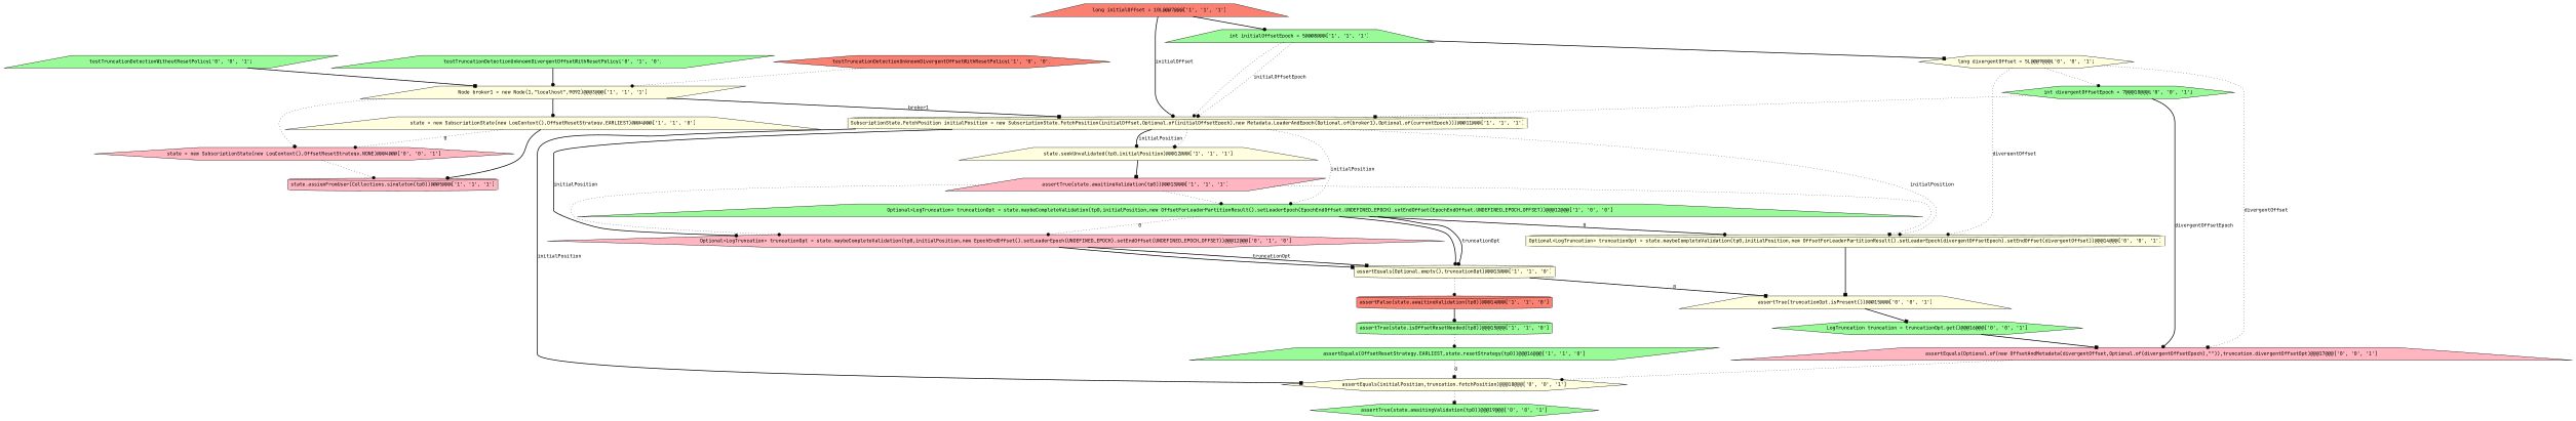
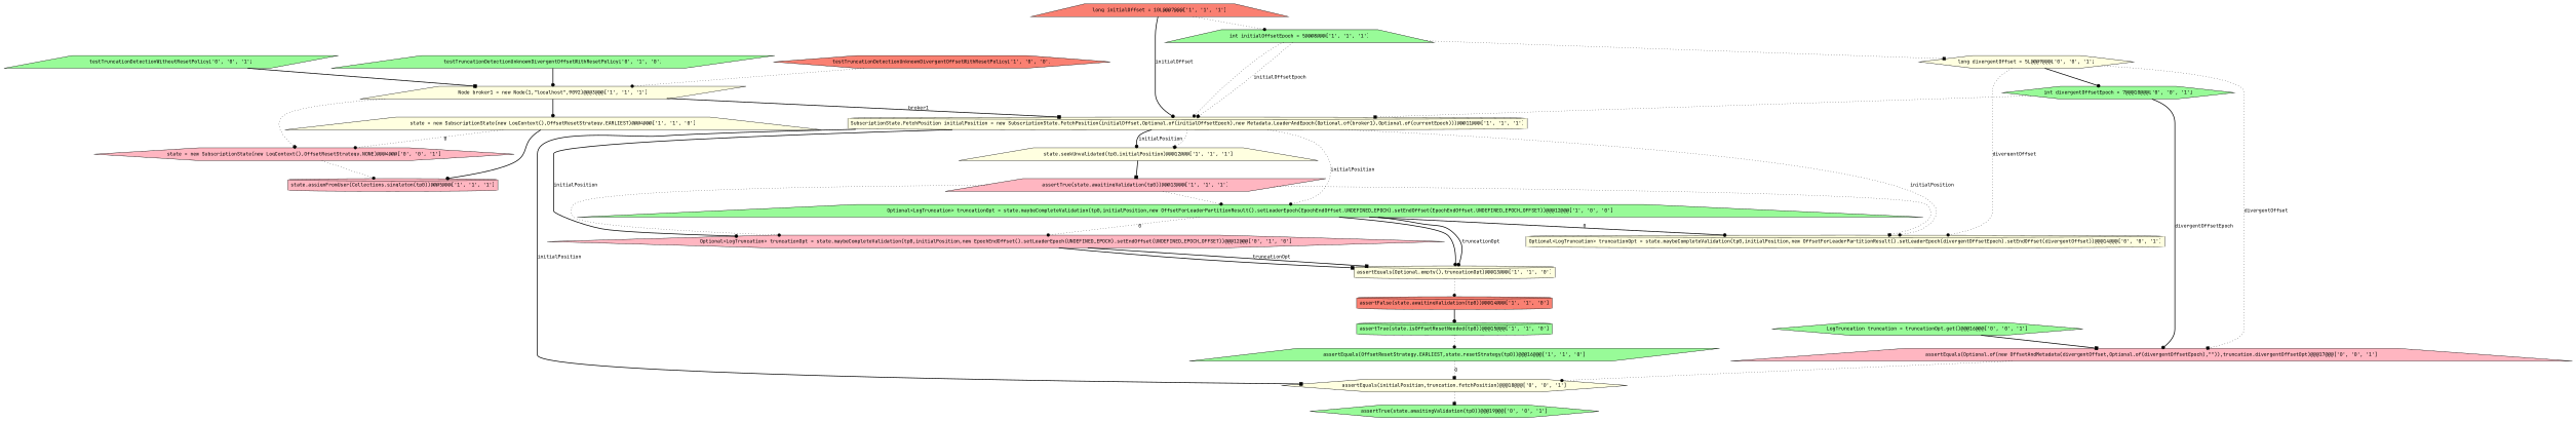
  digraph {
    fontname="JetBrains Mono"
    node [fillcolor=palegreen fontname="JetBrains Mono" shape=hexagon style=filled]
    edge [arrowhead=dot fontname="JetBrains Mono" style=bold]
    n1 [label="assertTrue(state.awaitingValidation(tp0))@@@19@@@['0', '0', '1']"]
-   n2 [fillcolor=lightyellow label="assertTrue(truncationOpt.isPresent())@@@15@@@['0', '0', '1']" shape=trapezium]
    n3 [label="LogTruncation truncation = truncationOpt.get()@@@16@@@['0', '0', '1']"]
    n4 [fillcolor=lightpink label="assertEquals(Optional.of(new OffsetAndMetadata(divergentOffset,Optional.of(divergentOffsetEpoch),\"\")),truncation.divergentOffsetOpt)@@@17@@@['0', '0', '1']" shape=trapezium]
    n5 [fillcolor=lightpink label="assertTrue(state.awaitingValidation(tp0))@@@13@@@['1', '1', '1']" shape=parallelogram]
    n6 [fillcolor=lightpink label="Optional<LogTruncation> truncationOpt = state.maybeCompleteValidation(tp0,initialPosition,new EpochEndOffset().setLeaderEpoch(UNDEFINED_EPOCH).setEndOffset(UNDEFINED_EPOCH_OFFSET))@@@12@@@['0', '1', '0']"]
    n7 [label="Optional<LogTruncation> truncationOpt = state.maybeCompleteValidation(tp0,initialPosition,new OffsetForLeaderPartitionResult().setLeaderEpoch(EpochEndOffset.UNDEFINED_EPOCH).setEndOffset(EpochEndOffset.UNDEFINED_EPOCH_OFFSET))@@@12@@@['1', '0', '0']" shape=trapezium]
    n8 [fillcolor=lightyellow label="Optional<LogTruncation> truncationOpt = state.maybeCompleteValidation(tp0,initialPosition,new OffsetForLeaderPartitionResult().setLeaderEpoch(divergentOffsetEpoch).setEndOffset(divergentOffset))@@@14@@@['0', '0', '1']" shape=cylinder]
    n9 [fillcolor=lightyellow label="assertEquals(Optional.empty(),truncationOpt)@@@13@@@['1', '1', '0']" shape=cylinder]
    n10 [label="assertTrue(state.isOffsetResetNeeded(tp0))@@@15@@@['1', '1', '0']" shape=cylinder]
    n11 [label="assertEquals(OffsetResetStrategy.EARLIEST,state.resetStrategy(tp0))@@@16@@@['1', '1', '0']" shape=parallelogram]
    n12 [fillcolor=lightyellow label="assertEquals(initialPosition,truncation.fetchPosition)@@@18@@@['0', '0', '1']"]
    n13 [label="testTruncationDetectionWithoutResetPolicy['0', '0', '1']" shape=parallelogram]
    n14 [fillcolor=lightyellow label="Node broker1 = new Node(1,\"localhost\",9092)@@@3@@@['1', '1', '1']" shape=parallelogram]
    n15 [fillcolor=lightyellow label="SubscriptionState.FetchPosition initialPosition = new SubscriptionState.FetchPosition(initialOffset,Optional.of(initialOffsetEpoch),new Metadata.LeaderAndEpoch(Optional.of(broker1),Optional.of(currentEpoch)))@@@11@@@['1', '1', '1']" shape=cylinder]
    n16 [fillcolor=lightpink label="state = new SubscriptionState(new LogContext(),OffsetResetStrategy.NONE)@@@4@@@['0', '0', '1']"]
    n17 [fillcolor=lightyellow label="state = new SubscriptionState(new LogContext(),OffsetResetStrategy.EARLIEST)@@@4@@@['1', '1', '0']" shape=trapezium]
    n18 [fillcolor=salmon label="assertFalse(state.awaitingValidation(tp0))@@@14@@@['1', '1', '0']" shape=cylinder]
    n19 [fillcolor=lightyellow label="state.seekUnvalidated(tp0,initialPosition)@@@12@@@['1', '1', '1']" shape=trapezium]
    n20 [fillcolor=lightpink label="state.assignFromUser(Collections.singleton(tp0))@@@5@@@['1', '1', '1']" shape=cylinder]
    n21 [fillcolor=lightyellow label="long divergentOffset = 5L@@@9@@@['0', '0', '1']"]
    n22 [label="int divergentOffsetEpoch = 7@@@10@@@['0', '0', '1']"]
    n23 [label="testTruncationDetectionUnknownDivergentOffsetWithResetPolicy['0', '1', '0']" shape=parallelogram]
    n24 [label="int initialOffsetEpoch = 5@@@8@@@['1', '1', '1']" shape=trapezium]
    n25 [fillcolor=salmon label="long initialOffset = 10L@@@7@@@['1', '1', '1']" shape=trapezium]
    n26 [fillcolor=salmon label="testTruncationDetectionUnknownDivergentOffsetWithResetPolicy['1', '0', '0']"]
-   n2 -> n3 [arrowhead=box]
    n3 -> n4 [arrowhead=box]
    n4 -> n12 [style=dotted]
    n5 -> n6 [style=dotted]
    n5 -> n7 [style=dotted]
    n5 -> n8 [arrowhead=box style=dotted]
    n6 -> n9 [arrowhead=box]
    n6 -> n9 [arrowhead=box label=truncationOpt]
    n7 -> n6 [label=0 style=dotted]
    n7 -> n8 [label=0]
    n7 -> n9
    n7 -> n9 [label=truncationOpt]
-   n8 -> n2 [arrowhead=box]
-   n9 -> n2 [arrowhead=box label=0]
    n9 -> n18 [style=dotted]
    n10 -> n11 [style=dotted]
    n11 -> n12 [arrowhead=box label=0 style=dotted]
    n12 -> n1 [arrowhead=box style=dotted]
    n13 -> n14 [arrowhead=box]
    n14 -> n15 [arrowhead=box label=broker1]
    n14 -> n16 [arrowhead=box style=dotted]
    n14 -> n17
    n15 -> n6 [label=initialPosition]
    n15 -> n7 [label=initialPosition style=dotted]
    n15 -> n8 [label=initialPosition style=dotted]
    n15 -> n12 [arrowhead=box label=initialPosition]
    n15 -> n19 [label=initialPosition]
    n15 -> n19 [arrowhead=box style=dotted]
    n16 -> n20 [style=dotted]
    n17 -> n16 [label=0 style=dotted]
    n17 -> n20
    n18 -> n10
    n19 -> n5 [arrowhead=box]
    n21 -> n4 [arrowhead=box label=divergentOffset style=dotted]
    n21 -> n8 [label=divergentOffset style=dotted]
-   n21 -> n22 [style=dotted]
+   n21 -> n22
    n22 -> n4 [label=divergentOffsetEpoch]
    n22 -> n15 [arrowhead=box style=dotted]
    n23 -> n14
    n24 -> n15 [style=dotted]
    n24 -> n15 [arrowhead=box label=initialOffsetEpoch style=dotted]
-   n24 -> n21 [arrowhead=box]
+   n24 -> n21 [arrowhead=box style=dotted]
    n25 -> n15 [label=initialOffset]
-   n25 -> n24
+   n25 -> n24 [style=dotted]
    n26 -> n14 [style=dotted]
  }
